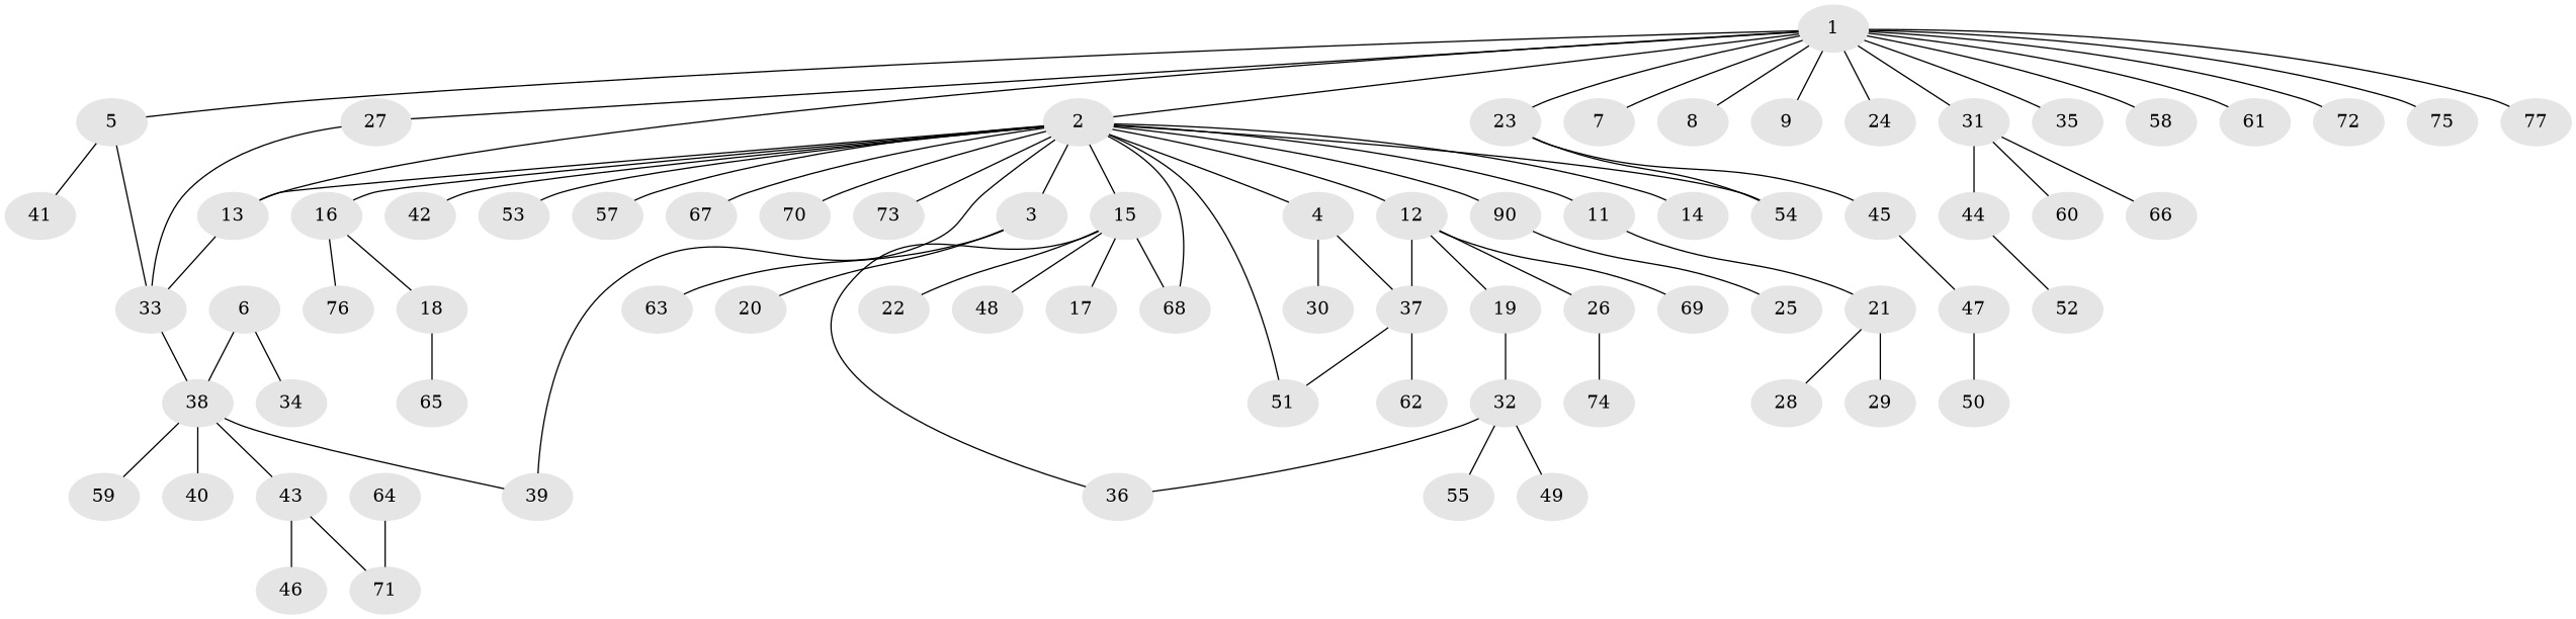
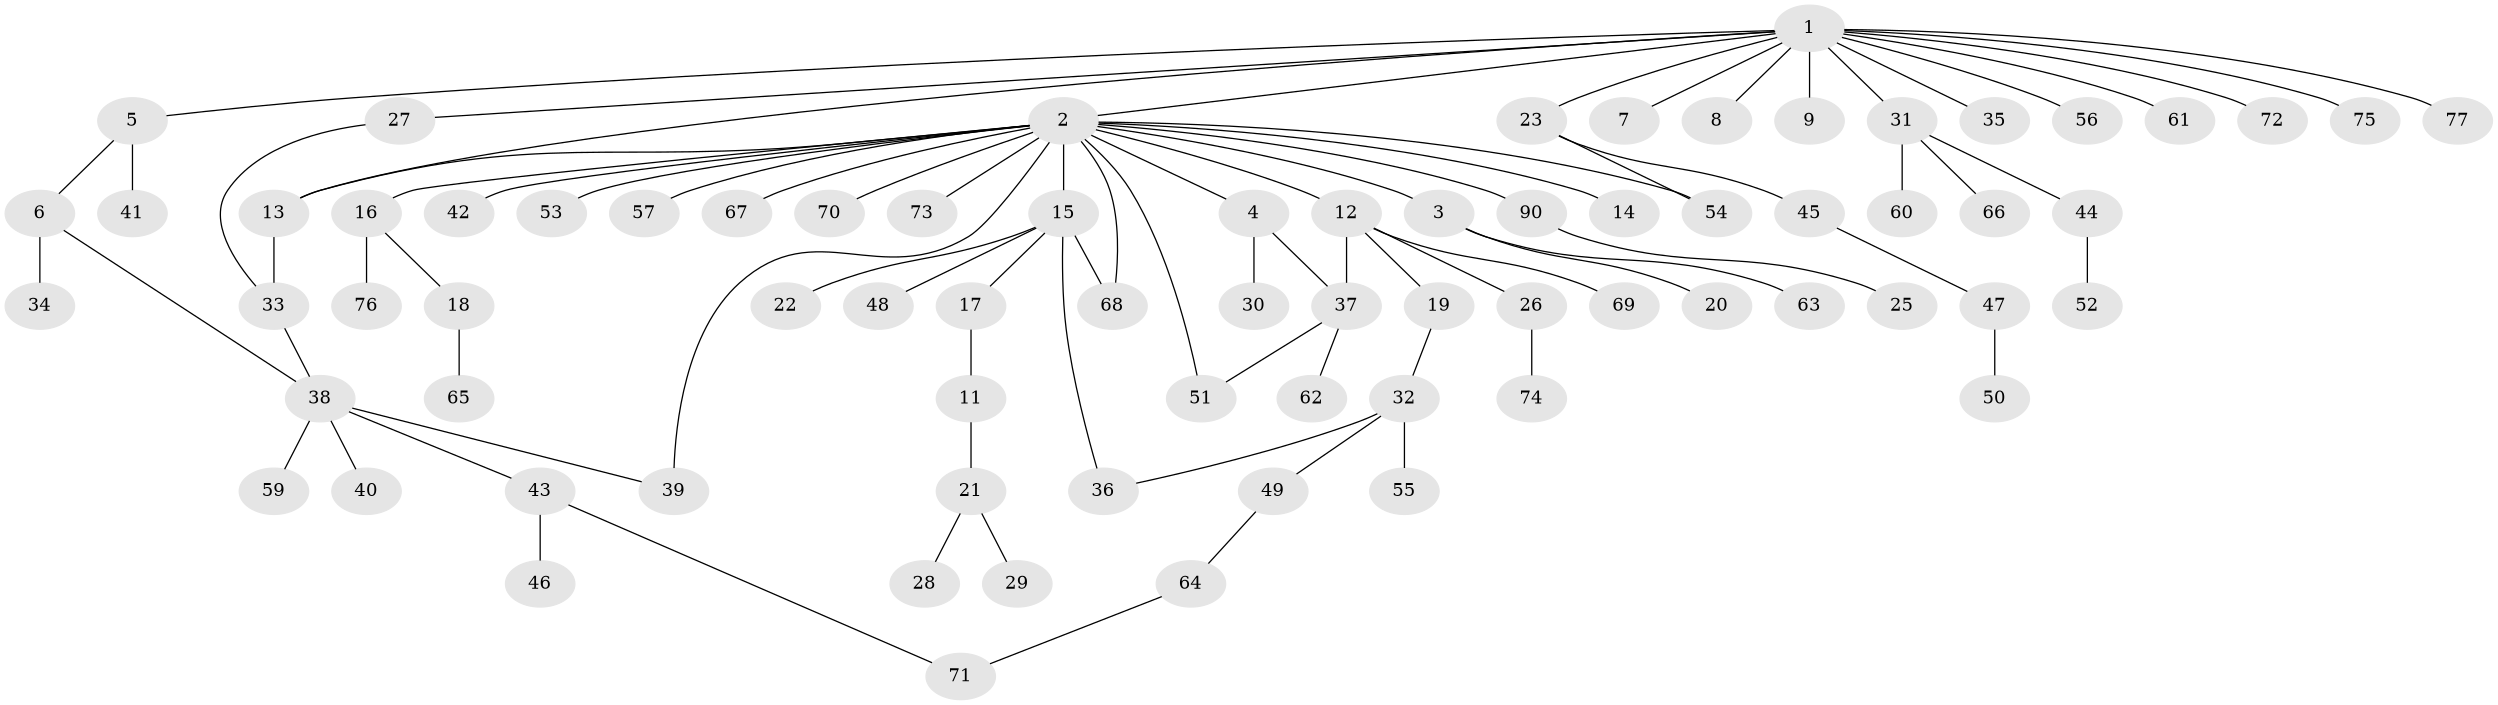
  graph {
    node [color=gray90 style=filled]
    1
    2
    5
    7
    8
    9
    13
    23
-   24
    27
    31
    35
-   56 [label=58]
+   56
    61
    72
    75
    77
    3
    4
    n20 [label=90]
    11
    12
    14
    15
    16
    39
    42
    51
    53
    54
    57
    67
    70
    73
    68
    6
    41
    33
    45
    44
    60
    66
    20
    63
    30
    37
    25
    21
    19
    26
    69
    17
    22
    36
    48
    18
    76
    47
    50
    62
    34
    38
    40
    43
    59
    28
    29
    32
    74
    65
    49
    55
    52
    64
    46
    71
    1 -- 2
    1 -- 5
    1 -- 7
    1 -- 8
    1 -- 9
    1 -- 13
    1 -- 23
-   1 -- 24
    1 -- 27
    1 -- 31
    1 -- 35
    1 -- 56
    1 -- 61
    1 -- 72
    1 -- 75
    1 -- 77
    2 -- 13
    2 -- 3
    2 -- 4
    2 -- n20
-   2 -- 11
+   17 -- 11
    2 -- 12
    2 -- 14
    2 -- 15
    2 -- 16
    2 -- 39
    2 -- 42
    2 -- 51
    2 -- 53
    2 -- 54
    2 -- 57
    2 -- 67
    2 -- 70
    2 -- 73
    2 -- 68
-   5 -- 33
+   5 -- 6
    5 -- 41
    13 -- 33
    23 -- 54
    23 -- 45
    27 -- 33
    31 -- 44
    31 -- 60
    31 -- 66
    3 -- 20
    3 -- 63
    4 -- 30
    4 -- 37
    n20 -- 25
    11 -- 21
    12 -- 37
    12 -- 19
    12 -- 26
    12 -- 69
    15 -- 68
    15 -- 17
    15 -- 22
    15 -- 36
    15 -- 48
    16 -- 18
    16 -- 76
    6 -- 34
    6 -- 38
    33 -- 38
    45 -- 47
    44 -- 52
    37 -- 51
    37 -- 62
    21 -- 28
    21 -- 29
    19 -- 32
    26 -- 74
    18 -- 65
    47 -- 50
    38 -- 39
    38 -- 40
    38 -- 43
    38 -- 59
    43 -- 46
    43 -- 71
    32 -- 36
    32 -- 49
    32 -- 55
+   49 -- 64
    64 -- 71
  }
